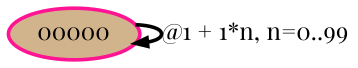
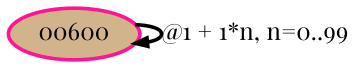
  digraph {
    fontname="Playfair Display"
-   00000 [fontsize=20 penwidth=3 shape=oval style="rounded,filled" fillcolor=tan color=deeppink fontname="Playfair Display"]
+   00000 [fontsize=20 penwidth=3 shape=oval style="rounded,filled" fillcolor=tan color=deeppink fontname="Playfair Display" label=00600]
    00000 -> 00000 [arrowsize=1 color=black fontsize=20 label="@1 + 1*n, n=0..99" penwidth=3 style=solid fontname="Playfair Display"]
  }
